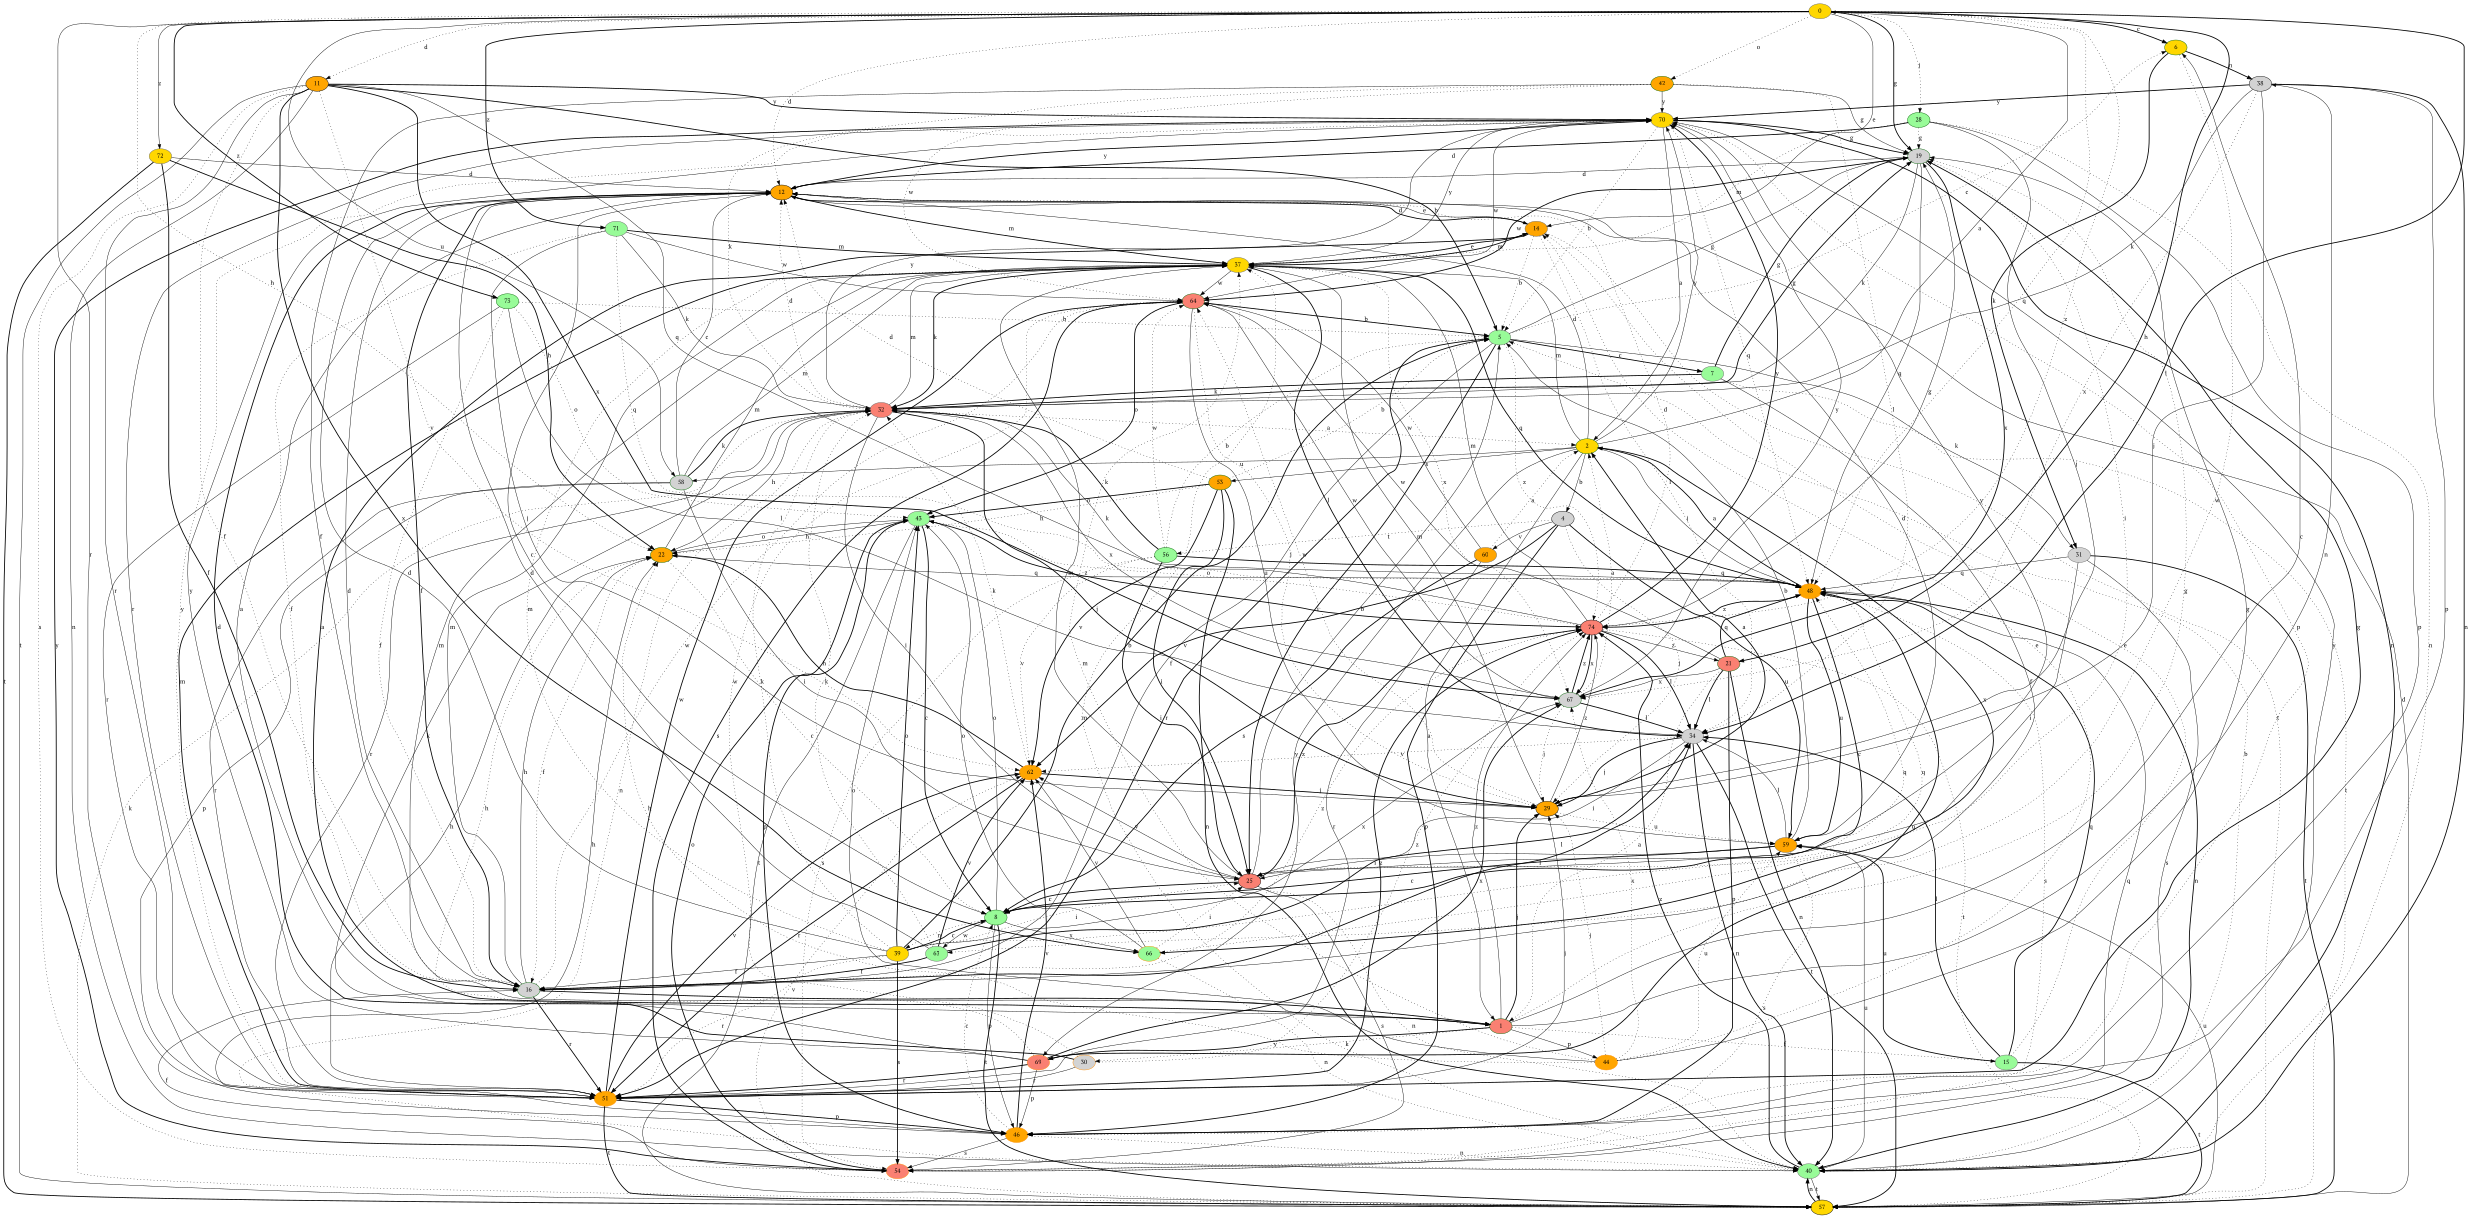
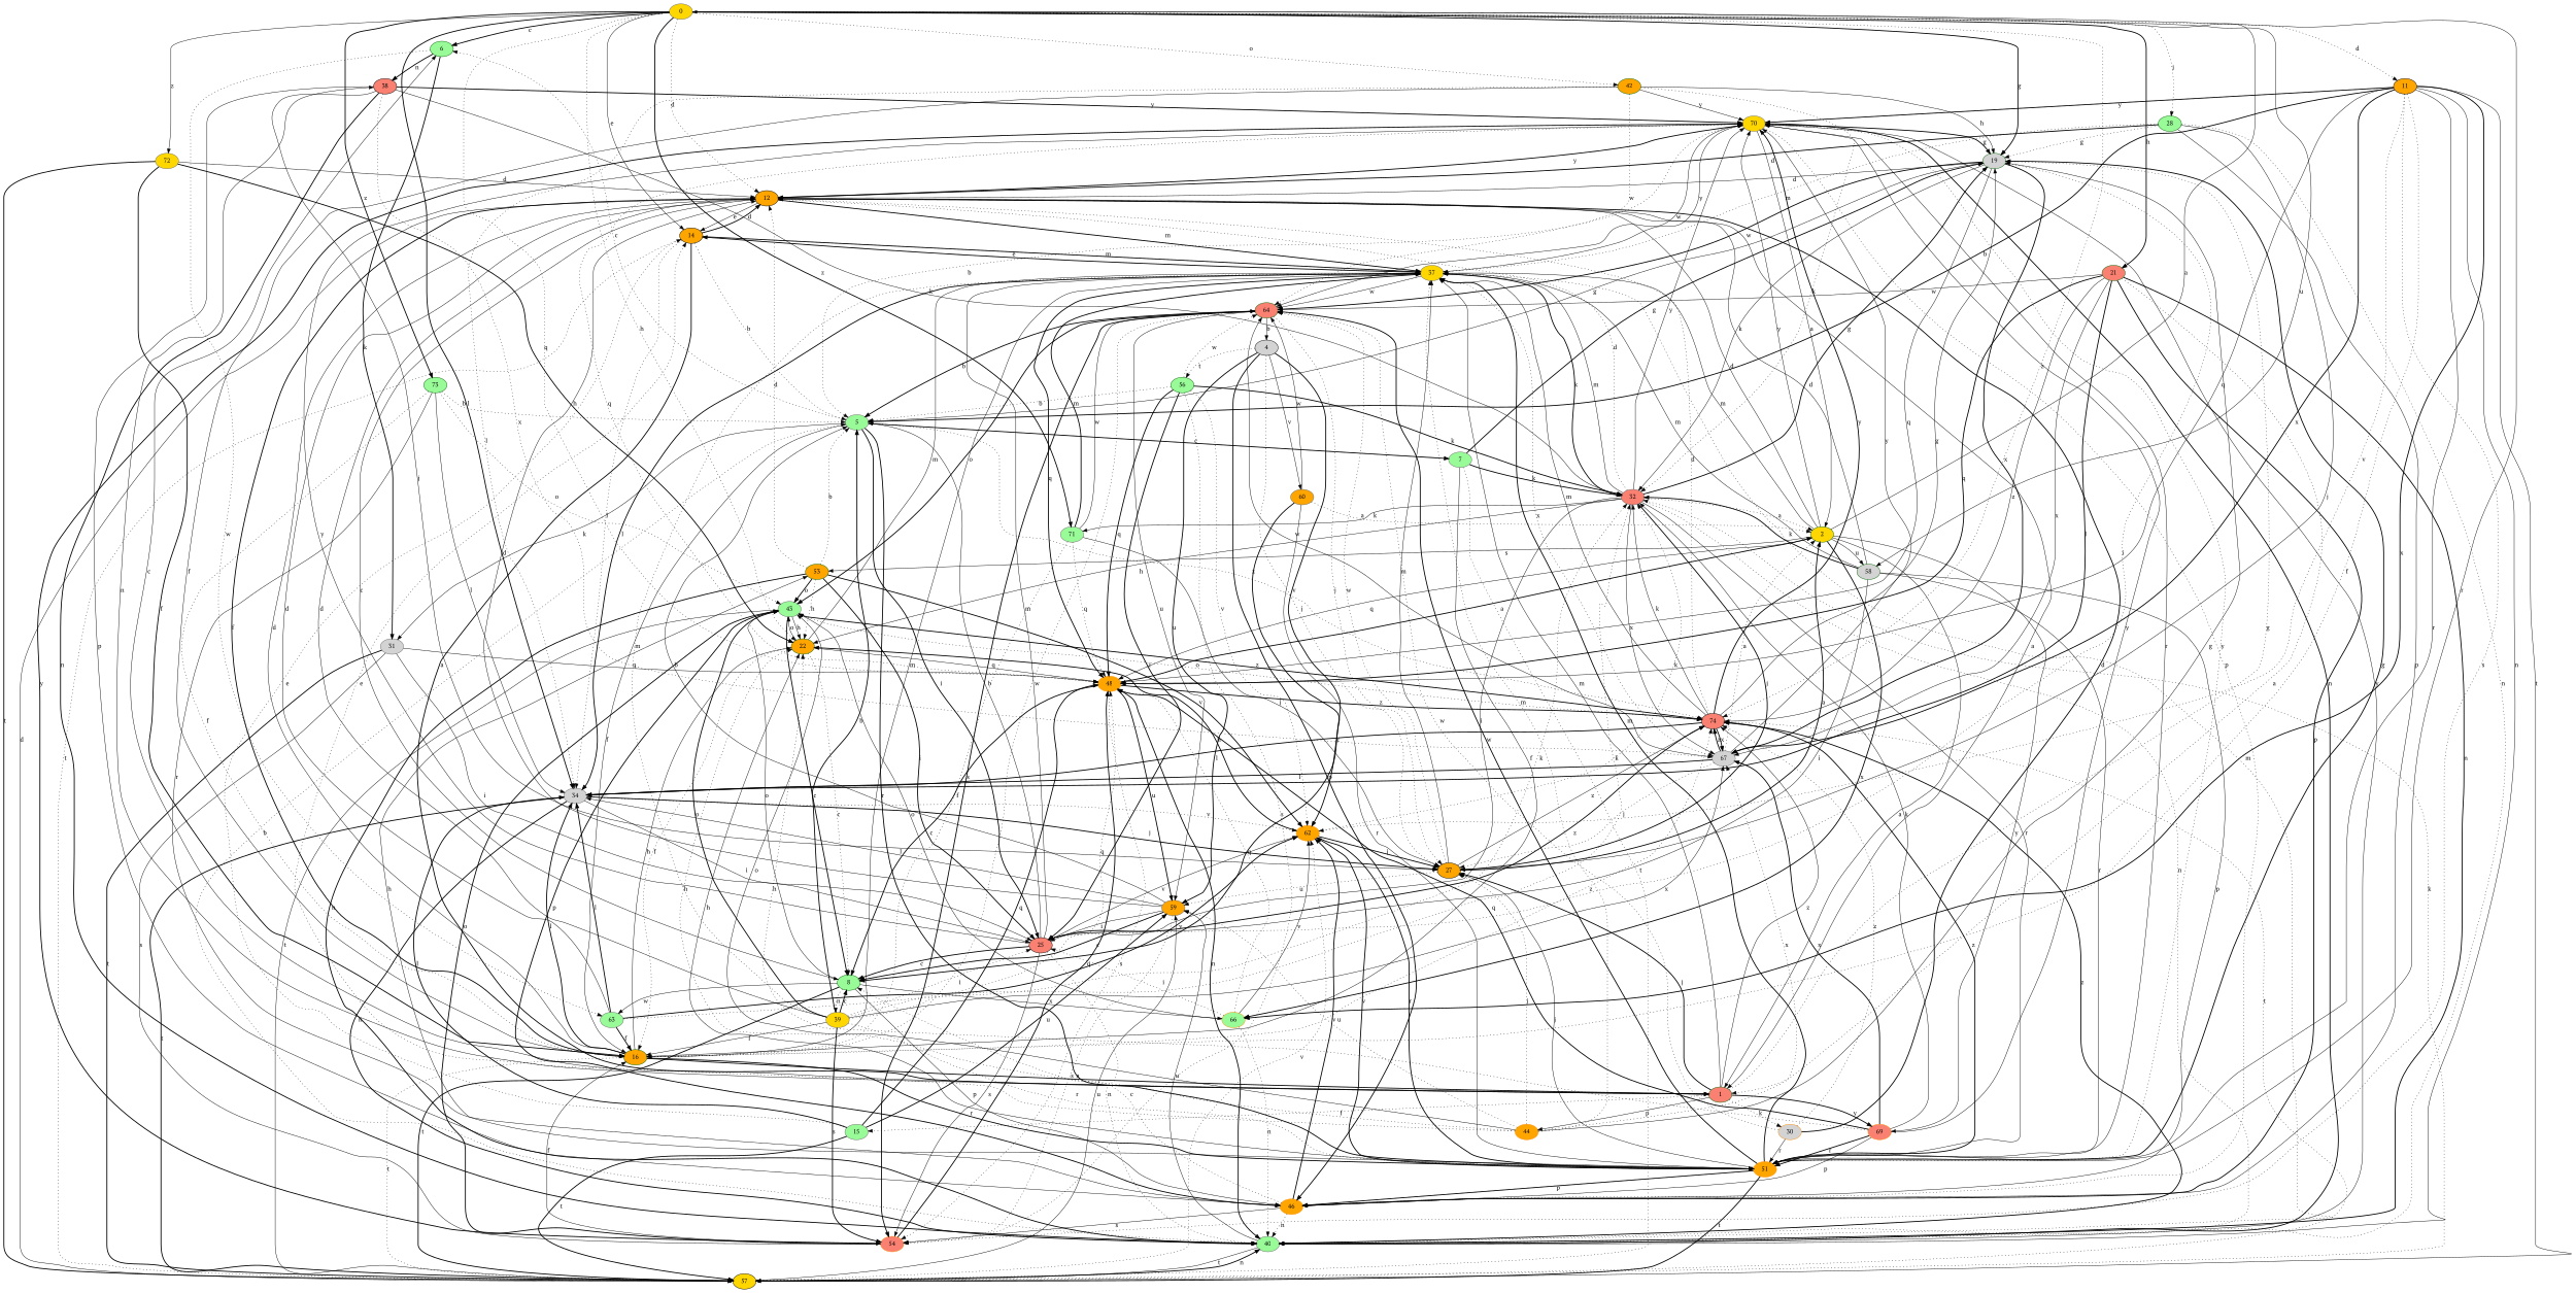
  strict digraph {
    fontname="PT Serif"
    node [color=gray40 fillcolor=orange fontname="PT Serif" style=filled]
    edge [fontname="PT Serif" style=solid]
    0 [fillcolor=gold]
-   6 [color=darkgreen fillcolor=gold]
+   6 [color=darkgreen fillcolor=palegreen]
    11 [color=black]
    12 [color=black]
-   14
+   14 [color=black]
    19 [color=darkgreen fillcolor=lightgrey]
    21 [color=darkgreen fillcolor=salmon]
    22 [color=darkgreen]
    28 [color=darkgreen fillcolor=palegreen]
    34 [fillcolor=lightgrey]
    42 [color=darkgreen]
    48 [color=darkorange]
    51 [color=darkorange]
    58 [color=darkgreen fillcolor=lightgrey]
    71 [fillcolor=palegreen]
    72 [fillcolor=gold]
    73 [color=darkgreen fillcolor=palegreen]
    74 [color=black fillcolor=salmon]
-   38 [color=black fillcolor=lightgrey]
+   38 [color=black fillcolor=salmon]
    31 [fillcolor=lightgrey]
    63 [fillcolor=palegreen]
    66 [color=darkorange fillcolor=palegreen]
    70 [fillcolor=gold]
    62 [color=darkorange]
    5 [fillcolor=palegreen]
-   16 [color=darkgreen fillcolor=lightgrey]
+   16 [color=darkgreen]
    57 [color=black fillcolor=gold]
    40 [fillcolor=palegreen]
    54 [color=darkorange fillcolor=salmon]
-   67 [color=darkgreen fillcolor=lightgrey]
+   67 [fillcolor=lightgrey]
    1 [color=darkgreen fillcolor=salmon]
    37 [fillcolor=gold]
    8 [color=darkgreen fillcolor=palegreen]
    25 [color=black fillcolor=salmon]
    32 [fillcolor=salmon]
    64 [color=darkgreen fillcolor=salmon]
    46 [color=darkorange]
    43 [fillcolor=palegreen]
-   29 [color=black]
+   29 [color=black label=27]
    2 [color=darkgreen fillcolor=gold]
    59
    15 [fillcolor=palegreen]
    30 [color=darkorange fillcolor=lightgrey]
    44 [color=darkorange]
    69 [color=darkorange fillcolor=salmon]
    4 [color=black fillcolor=lightgrey]
    53 [color=darkgreen]
    56 [color=darkgreen fillcolor=palegreen]
    60
    7 [fillcolor=palegreen]
    39 [fillcolor=gold]
    0 -> 6 [label=c style=bold]
    0 -> 11 [label=d style=dotted]
    0 -> 12 [label=d style=dotted]
    0 -> 14 [label=e]
    0 -> 19 [label=g style=bold]
    0 -> 21 [label=h style=bold]
    0 -> 22 [label=h style=dotted]
    0 -> 28 [label=j style=dotted]
    0 -> 34 [label=l style=bold]
    0 -> 42 [label=o style=dotted]
    0 -> 48 [label=q style=dotted]
    0 -> 51 [label=r]
    0 -> 58 [label=u]
    0 -> 71 [label=z style=bold]
    0 -> 72 [label=z]
    0 -> 73 [label=z style=bold]
    0 -> 74 [label=z style=dotted]
    6 -> 38 [label=n style=bold]
    6 -> 31 [label=k style=bold]
    6 -> 63 [label=w style=dotted]
    11 -> 48 [label=q]
    11 -> 51 [label=r]
    11 -> 66 [label=x style=bold]
    11 -> 70 [label=y style=bold]
    11 -> 62 [label=v style=dotted]
    11 -> 5 [label=b style=bold]
    11 -> 16 [label=f style=dotted]
    11 -> 57 [label=t]
    11 -> 40 [label=n]
    11 -> 54 [label=s style=dotted]
    11 -> 67 [label=x style=bold]
    12 -> 14 [label=e]
    12 -> 70 [label=y style=bold]
    12 -> 16 [label=f style=bold]
    12 -> 1 [label=a]
    12 -> 37 [label=m style=bold]
    12 -> 8 [label=c]
    14 -> 12 [label=d style=bold]
    14 -> 34 [label=l style=dotted]
    14 -> 5 [label=b style=dotted]
    14 -> 57 [label=t style=dotted]
    14 -> 1 [label=a style=bold]
    14 -> 37 [label=m style=bold]
    19 -> 12 [label=d]
    19 -> 48 [label=q]
    19 -> 67 [label=x style=bold]
    19 -> 25 [label=i style=dotted]
    19 -> 32 [label=k]
    19 -> 64 [label=w style=bold]
    21 -> 34 [label=l style=bold]
    21 -> 48 [label=q style=bold]
-   74 -> 21 [label=z]
+   21 -> 74 [label=z]
    21 -> 40 [label=n style=bold]
    21 -> 67 [label=x]
    21 -> 1 [label=a style=dotted]
    21 -> 64 [label=w]
    21 -> 46 [label=p style=bold]
    22 -> 48 [label=q]
    22 -> 16 [label=f style=dotted]
    22 -> 37 [label=m]
    22 -> 8 [label=c style=dotted]
    22 -> 43 [label=o]
    28 -> 12 [label=d style=bold]
    28 -> 19 [label=g style=dotted]
    28 -> 40 [label=n style=dotted]
    28 -> 37 [label=m style=dotted]
    28 -> 46 [label=p]
    28 -> 29 [label=j]
    34 -> 62 [label=v style=dotted]
    34 -> 57 [label=t style=bold]
    34 -> 40 [label=n style=bold]
    34 -> 25 [label=i]
    34 -> 29 [label=j style=bold]
-   42 -> 19 [label=g]
+   42 -> 19 [label=h]
    42 -> 34 [label=l style=dotted]
    42 -> 70 [label=y]
    42 -> 16 [label=f]
    42 -> 32 [label=k style=dotted]
    42 -> 64 [label=w style=dotted]
    48 -> 74 [label=z style=bold]
    48 -> 40 [label=n style=bold]
    48 -> 54 [label=s style=dotted]
    48 -> 8 [label=c style=bold]
    48 -> 2 [label=a style=bold]
    48 -> 59 [label=u style=bold]
    51 -> 19 [label=g style=bold]
    51 -> 22 [label=h]
    51 -> 74 [label=z style=bold]
    51 -> 70 [label=y style=dotted]
    51 -> 62 [label=v style=bold]
    51 -> 57 [label=t style=bold]
    51 -> 37 [label=m style=bold]
    51 -> 64 [label=w style=bold]
    51 -> 46 [label=p style=bold]
    51 -> 29 [label=j]
-   58 -> 12 [label=c]
+   58 -> 12 [label=d]
    58 -> 51 [label=r]
    58 -> 37 [label=m]
    58 -> 25 [label=i]
    58 -> 32 [label=k style=bold]
    58 -> 46 [label=p]
    71 -> 48 [label=q style=dotted]
    71 -> 16 [label=f style=dotted]
    71 -> 37 [label=m style=bold]
-   71 -> 32 [label=k]
+   32 -> 71 [label=k]
    71 -> 64 [label=w]
    71 -> 29 [label=j]
    72 -> 12 [label=d]
    72 -> 22 [label=h style=bold]
    72 -> 16 [label=f style=bold]
    72 -> 57 [label=t style=bold]
    73 -> 34 [label=l]
    73 -> 51 [label=r]
    73 -> 5 [label=b style=dotted]
    73 -> 16 [label=f style=dotted]
    73 -> 43 [label=o style=dotted]
    74 -> 12 [label=d style=dotted]
    74 -> 19 [label=g]
    74 -> 34 [label=l style=bold]
    74 -> 70 [label=y style=bold]
    74 -> 57 [label=t style=dotted]
    74 -> 67 [label=x style=bold]
    74 -> 37 [label=m]
    74 -> 32 [label=k]
    74 -> 43 [label=o style=dotted]
    38 -> 70 [label=y style=bold]
    38 -> 40 [label=n style=bold]
    38 -> 67 [label=x style=dotted]
    38 -> 32 [label=k]
    38 -> 46 [label=p]
    38 -> 29 [label=j]
    31 -> 48 [label=q]
    31 -> 57 [label=t style=bold]
    31 -> 54 [label=s]
    31 -> 25 [label=i]
    63 -> 12 [label=d]
    63 -> 34 [label=l style=bold]
    63 -> 62 [label=v style=bold]
    63 -> 16 [label=f style=bold]
    63 -> 32 [label=k style=dotted]
    66 -> 48 [label=q style=dotted]
    66 -> 62 [label=v]
    66 -> 40 [label=n style=dotted]
    66 -> 25 [label=i style=dotted]
    66 -> 43 [label=o]
    70 -> 19 [label=g style=bold]
    70 -> 48 [label=q style=dotted]
    70 -> 51 [label=r]
    70 -> 5 [label=b style=dotted]
    70 -> 40 [label=n style=bold]
    70 -> 64 [label=w]
    70 -> 46 [label=p style=dotted]
    70 -> 2 [label=a]
    62 -> 22 [label=h style=bold]
    62 -> 51 [label=r style=bold]
    62 -> 32 [label=k style=dotted]
    62 -> 29 [label=j style=bold]
    5 -> 6 [label=c style=dotted]
    5 -> 19 [label=g]
    5 -> 51 [label=r style=bold]
    5 -> 74 [label=z style=dotted]
    5 -> 31 [label=k]
    5 -> 16 [label=f]
    5 -> 25 [label=i style=bold]
    5 -> 7 [label=c style=bold]
    16 -> 12 [label=d]
    16 -> 22 [label=h]
    16 -> 34 [label=l style=bold]
    16 -> 51 [label=r style=bold]
    16 -> 74 [label=z style=dotted]
+   16 -> 57 [label=t style=dotted]
    16 -> 1 [label=a style=bold]
    16 -> 37 [label=m]
    16 -> 64 [label=w style=dotted]
    57 -> 12 [label=d]
    57 -> 62 [label=v style=dotted]
    57 -> 40 [label=n style=bold]
    57 -> 32 [label=k style=dotted]
    57 -> 59 [label=u]
    40 -> 74 [label=z style=bold]
    40 -> 70 [label=y]
    40 -> 5 [label=b style=dotted]
    40 -> 57 [label=t]
    40 -> 37 [label=m style=dotted]
    40 -> 59 [label=u]
-   54 -> 48 [label=q]
+   54 -> 48 [label=q style=bold]
    54 -> 70 [label=y style=bold]
    54 -> 16 [label=f]
    54 -> 43 [label=o style=bold]
    67 -> 34 [label=l style=bold]
    67 -> 74 [label=z style=bold]
    67 -> 70 [label=y]
    67 -> 64 [label=w]
    67 -> 29 [label=j style=dotted]
    67 -> 2 [label=a style=dotted]
    1 -> 6 [label=c]
    1 -> 19 [label=g style=dotted]
    1 -> 74 [label=z]
    1 -> 38 [label=n]
    1 -> 37 [label=m]
    1 -> 29 [label=j style=bold]
    1 -> 15 [label=f style=dotted]
    1 -> 30 [label=k style=dotted]
    1 -> 44 [label=p]
    1 -> 69 [label=y style=bold]
    37 -> 14 [label=e style=bold]
    37 -> 34 [label=l style=bold]
    37 -> 48 [label=q style=bold]
    37 -> 70 [label=y]
    37 -> 67 [label=x style=dotted]
    37 -> 32 [label=k style=bold]
    37 -> 64 [label=w]
    8 -> 63 [label=w]
    8 -> 66 [label=x]
    8 -> 57 [label=t style=bold]
    8 -> 46 [label=p]
    8 -> 43 [label=o]
    8 -> 39 [label=n style=dotted]
    25 -> 74 [label=z style=bold]
    25 -> 70 [label=y]
    25 -> 62 [label=v]
    25 -> 5 [label=b]
    25 -> 40 [label=n style=dotted]
    25 -> 54 [label=s]
    25 -> 37 [label=m]
    25 -> 8 [label=c style=bold]
    32 -> 12 [label=d style=dotted]
    32 -> 19 [label=g style=bold]
    32 -> 22 [label=h]
    32 -> 51 [label=r]
    32 -> 70 [label=y]
    32 -> 40 [label=n style=dotted]
    32 -> 67 [label=x]
    32 -> 37 [label=m]
    32 -> 25 [label=i]
    32 -> 29 [label=j style=bold]
    32 -> 2 [label=a style=dotted]
    64 -> 5 [label=b style=bold]
    64 -> 54 [label=s style=bold]
    64 -> 43 [label=o style=bold]
    64 -> 29 [label=j style=dotted]
    64 -> 59 [label=u]
-   46 -> 22 [label=h]
+   46 -> 53 [label=h]
    46 -> 62 [label=v style=bold]
    46 -> 40 [label=n style=dotted]
    46 -> 54 [label=s]
    46 -> 8 [label=c style=dotted]
    43 -> 22 [label=h]
    43 -> 74 [label=z style=bold]
    43 -> 57 [label=t]
    43 -> 8 [label=c style=bold]
    43 -> 46 [label=p style=bold]
    29 -> 74 [label=z]
    29 -> 37 [label=m]
    29 -> 64 [label=w style=dotted]
    29 -> 2 [label=a style=bold]
    29 -> 59 [label=u style=dotted]
    2 -> 0 [label=a]
    2 -> 12 [label=d]
-   2 -> 48 [label=j]
+   2 -> 48 [label=q]
    2 -> 58 [label=u]
    2 -> 66 [label=x style=bold]
    2 -> 70 [label=y]
    2 -> 1 [label=a]
    2 -> 37 [label=m]
    2 -> 69 [label=y]
-   2 -> 4 [label=b]
+   64 -> 4 [label=b]
    2 -> 53 [label=s]
    59 -> 12 [label=d]
    59 -> 34 [label=l]
    59 -> 5 [label=b]
    59 -> 54 [label=s style=dotted]
    59 -> 8 [label=c style=bold]
    59 -> 25 [label=i]
    15 -> 14 [label=e style=dotted]
    15 -> 34 [label=l style=bold]
    15 -> 48 [label=q style=bold]
    15 -> 57 [label=t style=bold]
    15 -> 59 [label=u style=bold]
    30 -> 12 [label=d style=bold]
    30 -> 51 [label=r]
    30 -> 74 [label=z style=dotted]
    30 -> 64 [label=w style=dotted]
    44 -> 14 [label=e style=dotted]
    44 -> 19 [label=g]
    44 -> 22 [label=h style=dotted]
    44 -> 67 [label=x style=dotted]
    44 -> 37 [label=m style=dotted]
    44 -> 43 [label=o]
    44 -> 29 [label=j style=dotted]
    44 -> 59 [label=u style=dotted]
    69 -> 22 [label=h style=dotted]
    69 -> 48 [label=q style=bold]
    69 -> 51 [label=r style=bold]
    69 -> 70 [label=y]
    69 -> 67 [label=x style=bold]
    69 -> 32 [label=k]
    69 -> 46 [label=p]
    4 -> 62 [label=v style=bold]
    4 -> 46 [label=p style=bold]
    4 -> 29 [label=j style=dotted]
    4 -> 59 [label=u style=bold]
    4 -> 56 [label=t style=dotted]
    4 -> 60 [label=v]
    53 -> 12 [label=d style=dotted]
    53 -> 22 [label=h style=dotted]
    53 -> 62 [label=v style=bold]
    53 -> 5 [label=b style=dotted]
    53 -> 40 [label=n style=bold]
    53 -> 25 [label=i style=bold]
    53 -> 43 [label=o style=bold]
    56 -> 48 [label=q style=bold]
    56 -> 62 [label=v style=dotted]
    56 -> 5 [label=b style=dotted]
    56 -> 54 [label=s style=dotted]
    56 -> 25 [label=i style=bold]
    56 -> 32 [label=k style=bold]
    56 -> 64 [label=w style=dotted]
    60 -> 51 [label=r]
-   60 -> 8 [label=s style=bold]
+   60 -> 8 [label=c style=bold]
    60 -> 64 [label=w]
    60 -> 2 [label=a style=dotted]
    7 -> 19 [label=g style=bold]
    7 -> 16 [label=f]
    7 -> 57 [label=t style=dotted]
    7 -> 32 [label=k style=bold]
    39 -> 12 [label=d]
    39 -> 48 [label=q style=dotted]
    39 -> 51 [label=r style=dotted]
    39 -> 5 [label=b style=bold]
    39 -> 16 [label=f]
    39 -> 54 [label=s style=bold]
    39 -> 67 [label=x]
    39 -> 37 [label=m style=dotted]
    39 -> 8 [label=c style=bold]
    39 -> 25 [label=i style=dotted]
    39 -> 32 [label=k style=dotted]
    39 -> 43 [label=o style=bold]
  }
